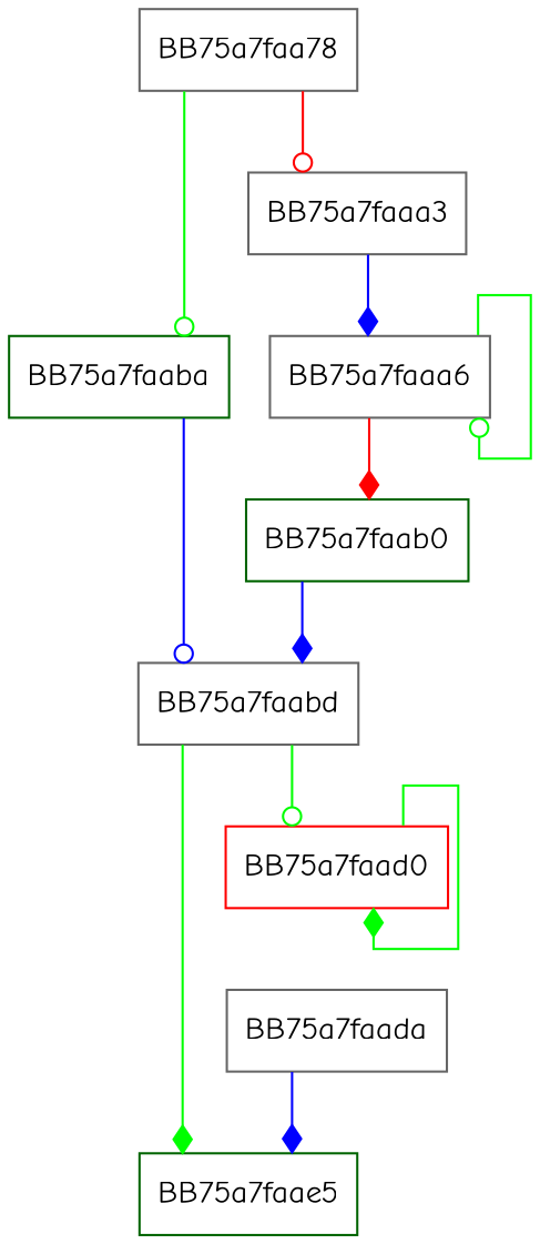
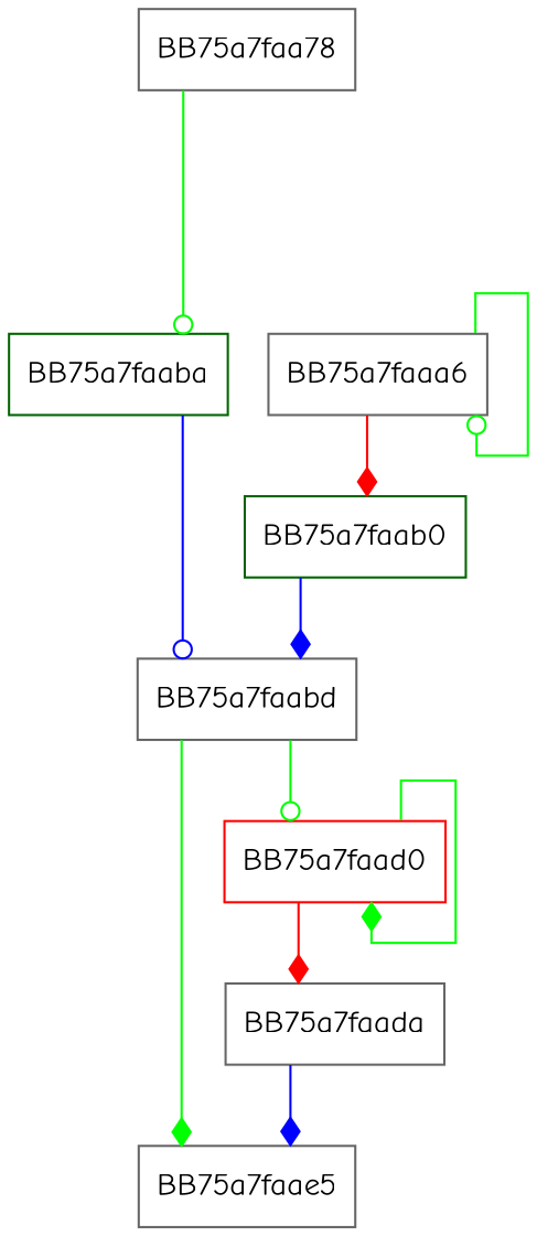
  digraph {
    fontname="Comic Neue"
    splines=ortho
    node [color=gray40 fontname="Comic Neue" shape=box]
    edge [arrowhead=diamond color=green fontname="Comic Neue"]
    BB75a7faaba [color=darkgreen]
    BB75a7faa78
-   BB75a7faaa3
    BB75a7faabd
    BB75a7faaa6
-   BB75a7faae5 [color=darkgreen]
+   BB75a7faae5
    BB75a7faad0 [color=red]
    BB75a7faab0 [color=darkgreen]
    BB75a7faada
    BB75a7faaba -> BB75a7faabd [arrowhead=odot color=blue]
    BB75a7faa78 -> BB75a7faaba [arrowhead=odot]
-   BB75a7faa78 -> BB75a7faaa3 [arrowhead=odot color=red]
-   BB75a7faaa3 -> BB75a7faaa6 [color=blue]
    BB75a7faabd -> BB75a7faae5
    BB75a7faabd -> BB75a7faad0 [arrowhead=odot]
    BB75a7faaa6 -> BB75a7faaa6 [arrowhead=odot]
    BB75a7faaa6 -> BB75a7faab0 [color=red]
    BB75a7faad0 -> BB75a7faad0
+   BB75a7faad0 -> BB75a7faada [color=red]
    BB75a7faab0 -> BB75a7faabd [color=blue]
    BB75a7faada -> BB75a7faae5 [color=blue]
  }
